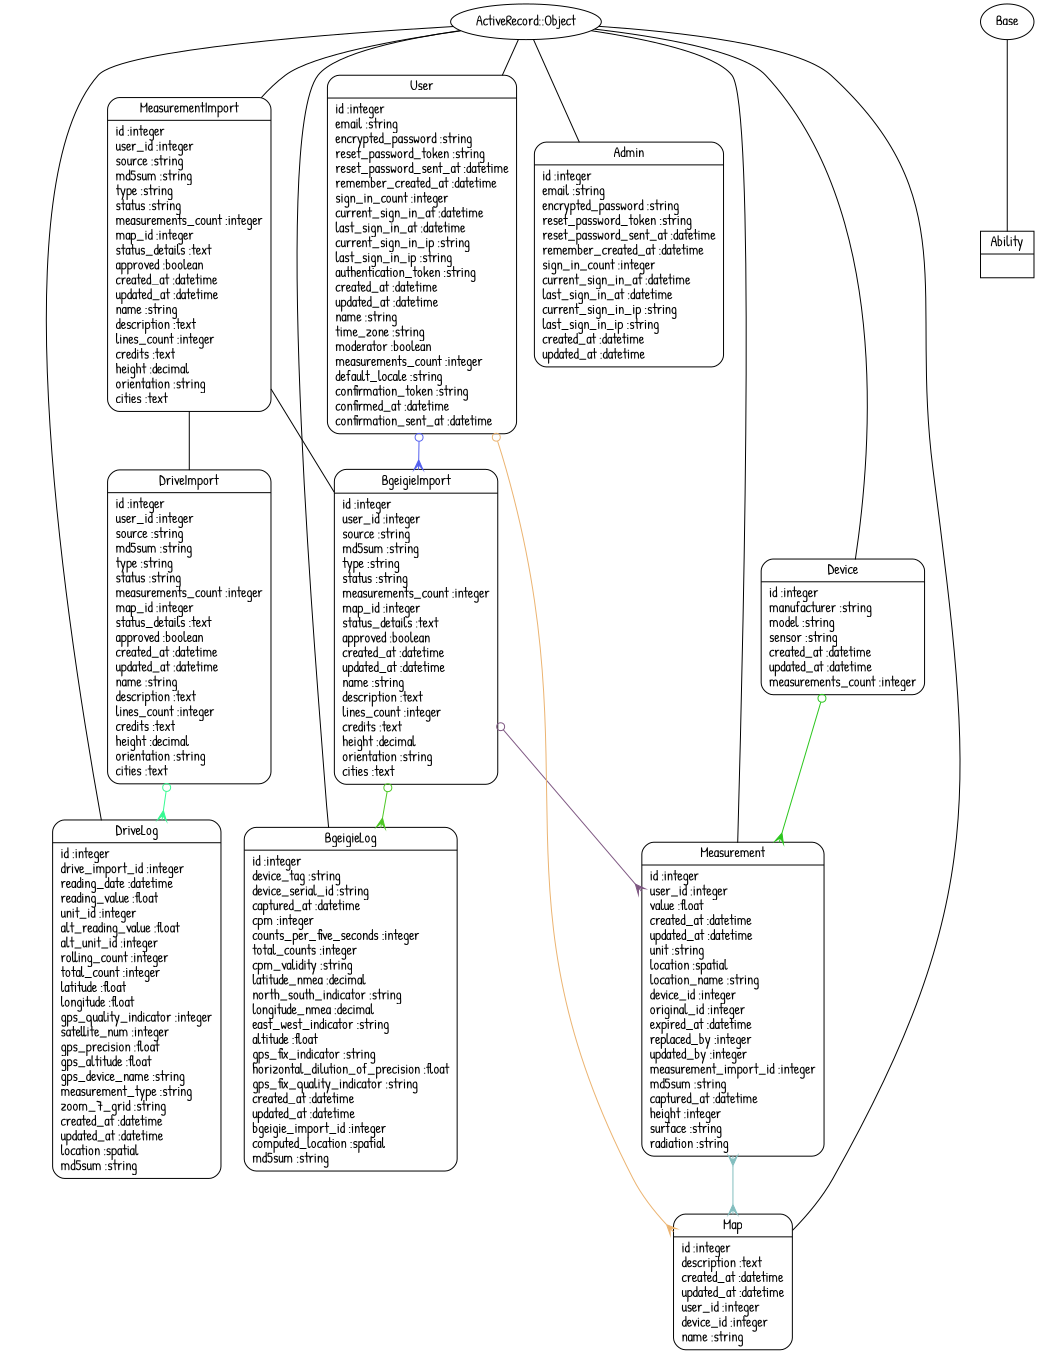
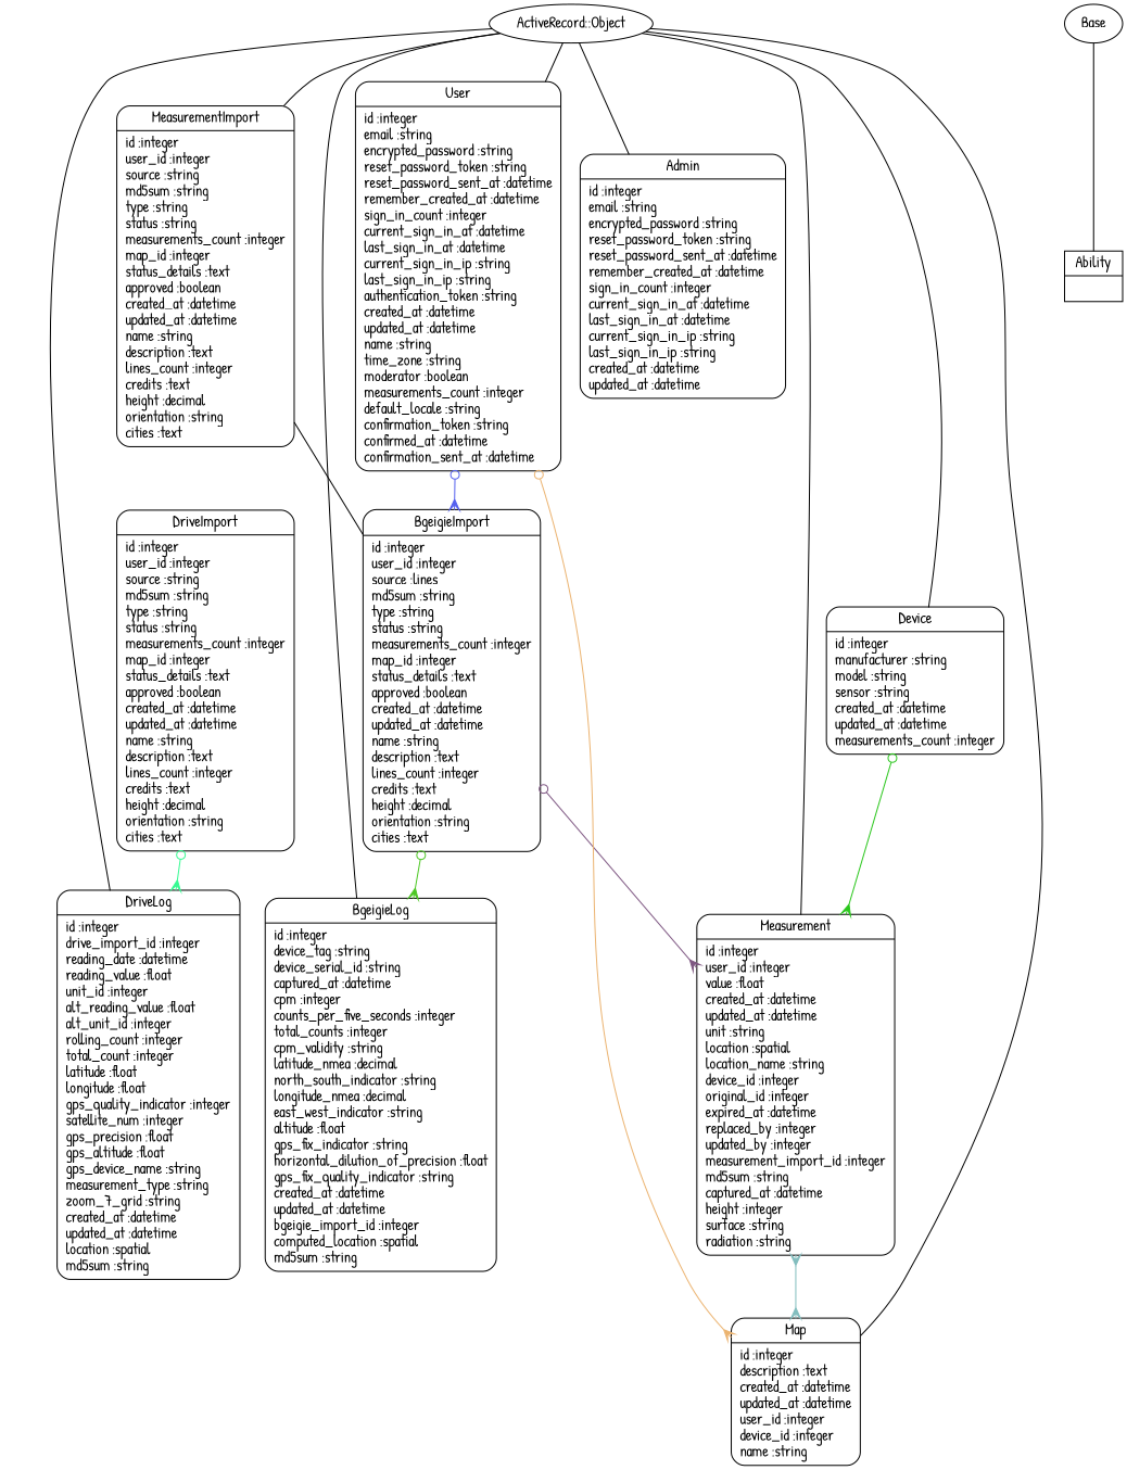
  digraph {
    fontname="Patrick Hand"
    splines=true
    node [fontname="Patrick Hand" shape=Mrecord]
    edge [arrowhead=none arrowtail=onormal fontname="Patrick Hand"]
    n1 [label="{MeasurementImport|id :integer\luser_id :integer\lsource :string\lmd5sum :string\ltype :string\lstatus :string\lmeasurements_count :integer\lmap_id :integer\lstatus_details :text\lapproved :boolean\lcreated_at :datetime\lupdated_at :datetime\lname :string\ldescription :text\llines_count :integer\lcredits :text\lheight :decimal\lorientation :string\lcities :text\l}"]
-   n2 [label="{BgeigieImport|id :integer\luser_id :integer\lsource :string\lmd5sum :string\ltype :string\lstatus :string\lmeasurements_count :integer\lmap_id :integer\lstatus_details :text\lapproved :boolean\lcreated_at :datetime\lupdated_at :datetime\lname :string\ldescription :text\llines_count :integer\lcredits :text\lheight :decimal\lorientation :string\lcities :text\l}"]
+   n2 [label="{BgeigieImport|id :integer\luser_id :integer\lsource :lines\lmd5sum :string\ltype :string\lstatus :string\lmeasurements_count :integer\lmap_id :integer\lstatus_details :text\lapproved :boolean\lcreated_at :datetime\lupdated_at :datetime\lname :string\ldescription :text\llines_count :integer\lcredits :text\lheight :decimal\lorientation :string\lcities :text\l}"]
    n3 [label="{DriveImport|id :integer\luser_id :integer\lsource :string\lmd5sum :string\ltype :string\lstatus :string\lmeasurements_count :integer\lmap_id :integer\lstatus_details :text\lapproved :boolean\lcreated_at :datetime\lupdated_at :datetime\lname :string\ldescription :text\llines_count :integer\lcredits :text\lheight :decimal\lorientation :string\lcities :text\l}"]
    n4 [label="{Measurement|id :integer\luser_id :integer\lvalue :float\lcreated_at :datetime\lupdated_at :datetime\lunit :string\llocation :spatial\llocation_name :string\ldevice_id :integer\loriginal_id :integer\lexpired_at :datetime\lreplaced_by :integer\lupdated_by :integer\lmeasurement_import_id :integer\lmd5sum :string\lcaptured_at :datetime\lheight :integer\lsurface :string\lradiation :string\l}"]
    n5 [label="{BgeigieLog|id :integer\ldevice_tag :string\ldevice_serial_id :string\lcaptured_at :datetime\lcpm :integer\lcounts_per_five_seconds :integer\ltotal_counts :integer\lcpm_validity :string\llatitude_nmea :decimal\lnorth_south_indicator :string\llongitude_nmea :decimal\least_west_indicator :string\laltitude :float\lgps_fix_indicator :string\lhorizontal_dilution_of_precision :float\lgps_fix_quality_indicator :string\lcreated_at :datetime\lupdated_at :datetime\lbgeigie_import_id :integer\lcomputed_location :spatial\lmd5sum :string\l}"]
    n6 [label="{DriveLog|id :integer\ldrive_import_id :integer\lreading_date :datetime\lreading_value :float\lunit_id :integer\lalt_reading_value :float\lalt_unit_id :integer\lrolling_count :integer\ltotal_count :integer\llatitude :float\llongitude :float\lgps_quality_indicator :integer\lsatellite_num :integer\lgps_precision :float\lgps_altitude :float\lgps_device_name :string\lmeasurement_type :string\lzoom_7_grid :string\lcreated_at :datetime\lupdated_at :datetime\llocation :spatial\lmd5sum :string\l}"]
    n7 [label="{Admin|id :integer\lemail :string\lencrypted_password :string\lreset_password_token :string\lreset_password_sent_at :datetime\lremember_created_at :datetime\lsign_in_count :integer\lcurrent_sign_in_at :datetime\llast_sign_in_at :datetime\lcurrent_sign_in_ip :string\llast_sign_in_ip :string\lcreated_at :datetime\lupdated_at :datetime\l}"]
    n8 [label="{Ability|}" shape=record]
    n9 [label="{Device|id :integer\lmanufacturer :string\lmodel :string\lsensor :string\lcreated_at :datetime\lupdated_at :datetime\lmeasurements_count :integer\l}"]
    n10 [label="{Map|id :integer\ldescription :text\lcreated_at :datetime\lupdated_at :datetime\luser_id :integer\ldevice_id :integer\lname :string\l}"]
    n11 [label="{User|id :integer\lemail :string\lencrypted_password :string\lreset_password_token :string\lreset_password_sent_at :datetime\lremember_created_at :datetime\lsign_in_count :integer\lcurrent_sign_in_at :datetime\llast_sign_in_at :datetime\lcurrent_sign_in_ip :string\llast_sign_in_ip :string\lauthentication_token :string\lcreated_at :datetime\lupdated_at :datetime\lname :string\ltime_zone :string\lmoderator :boolean\lmeasurements_count :integer\ldefault_locale :string\lconfirmation_token :string\lconfirmed_at :datetime\lconfirmation_sent_at :datetime\l}"]
    n12 [label="ActiveRecord::Object" shape=""]
    n13 [label=Base shape=""]
    n1 -> n2
-   n1 -> n3
    n2 -> n4 [arrowhead=crow arrowtail=odot color="#7E5782" dir=both]
    n2 -> n5 [arrowhead=crow arrowtail=odot color="#4CC723" dir=both]
    n3 -> n6 [arrowhead=crow arrowtail=odot color="#36FA92" dir=both]
    n4 -> n10 [arrowhead=crow arrowtail=crow color="#81BDBE" dir=both]
    n9 -> n4 [arrowhead=crow arrowtail=odot color="#2AC61C" dir=both]
    n11 -> n2 [arrowhead=crow arrowtail=odot color="#5460EE" dir=both]
    n11 -> n10 [arrowhead=crow arrowtail=odot color="#EBB370" dir=both]
    n12 -> n1
    n12 -> n4
    n12 -> n5
    n12 -> n6
    n12 -> n7
    n12 -> n9
    n12 -> n10
    n12 -> n11
    n13 -> n8
  }
